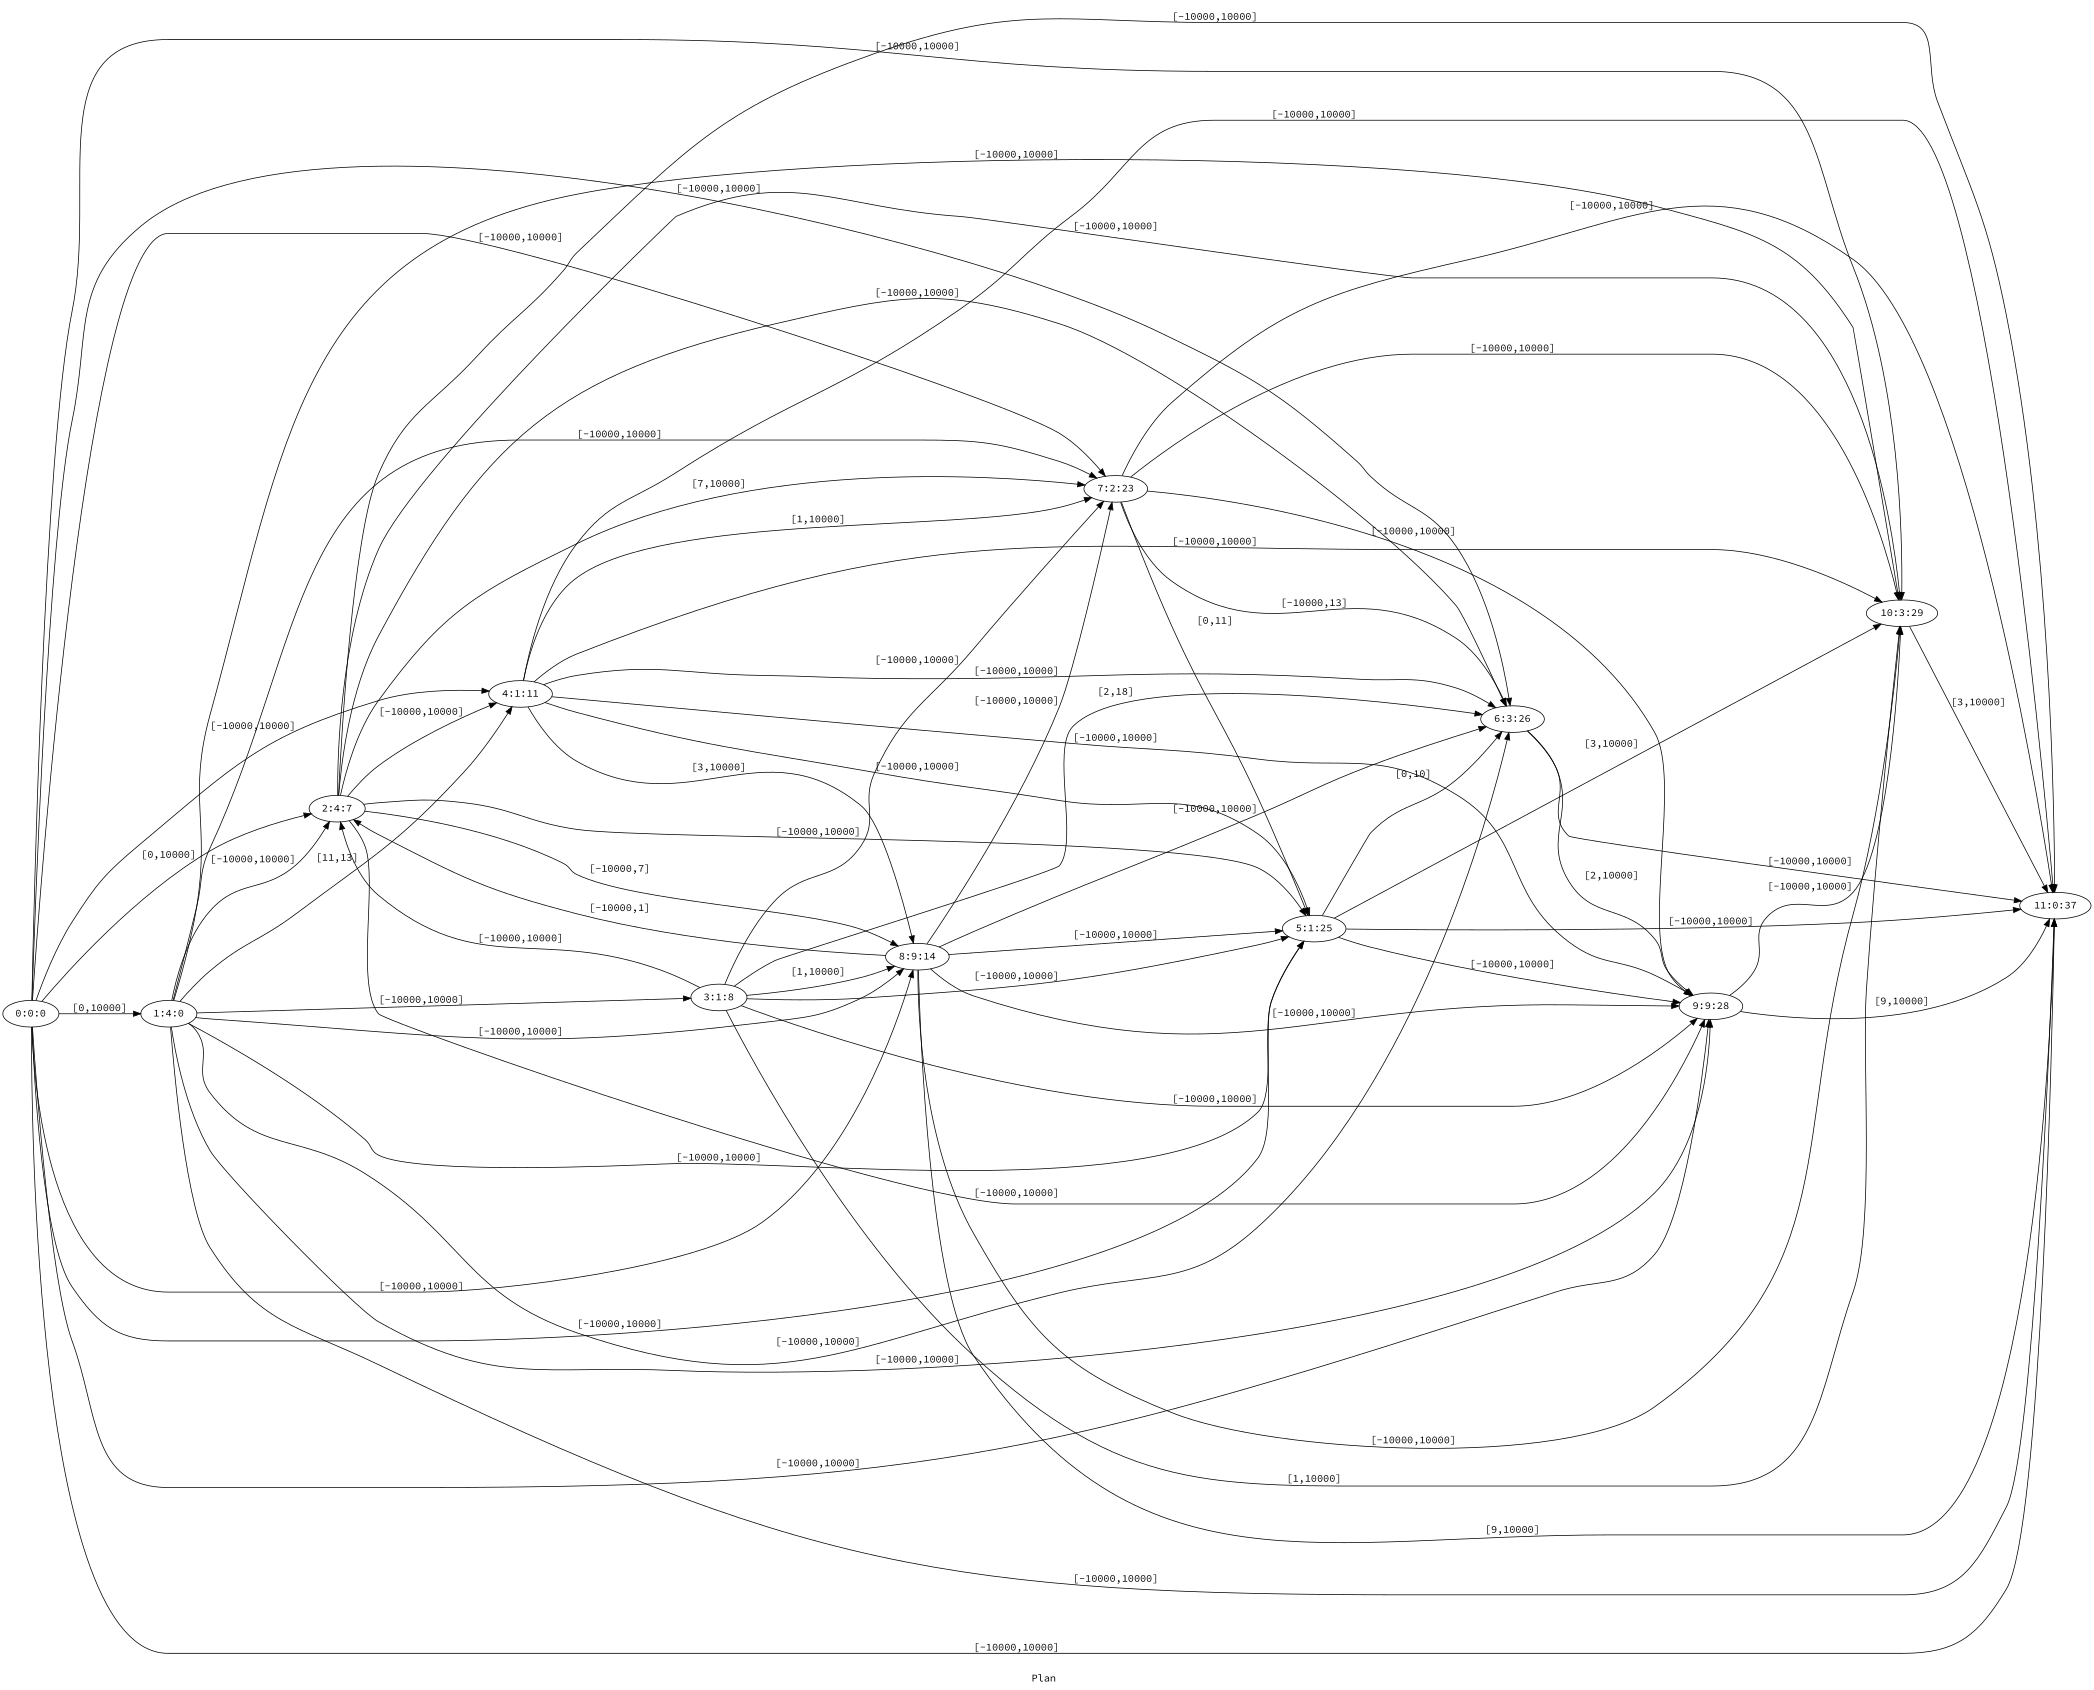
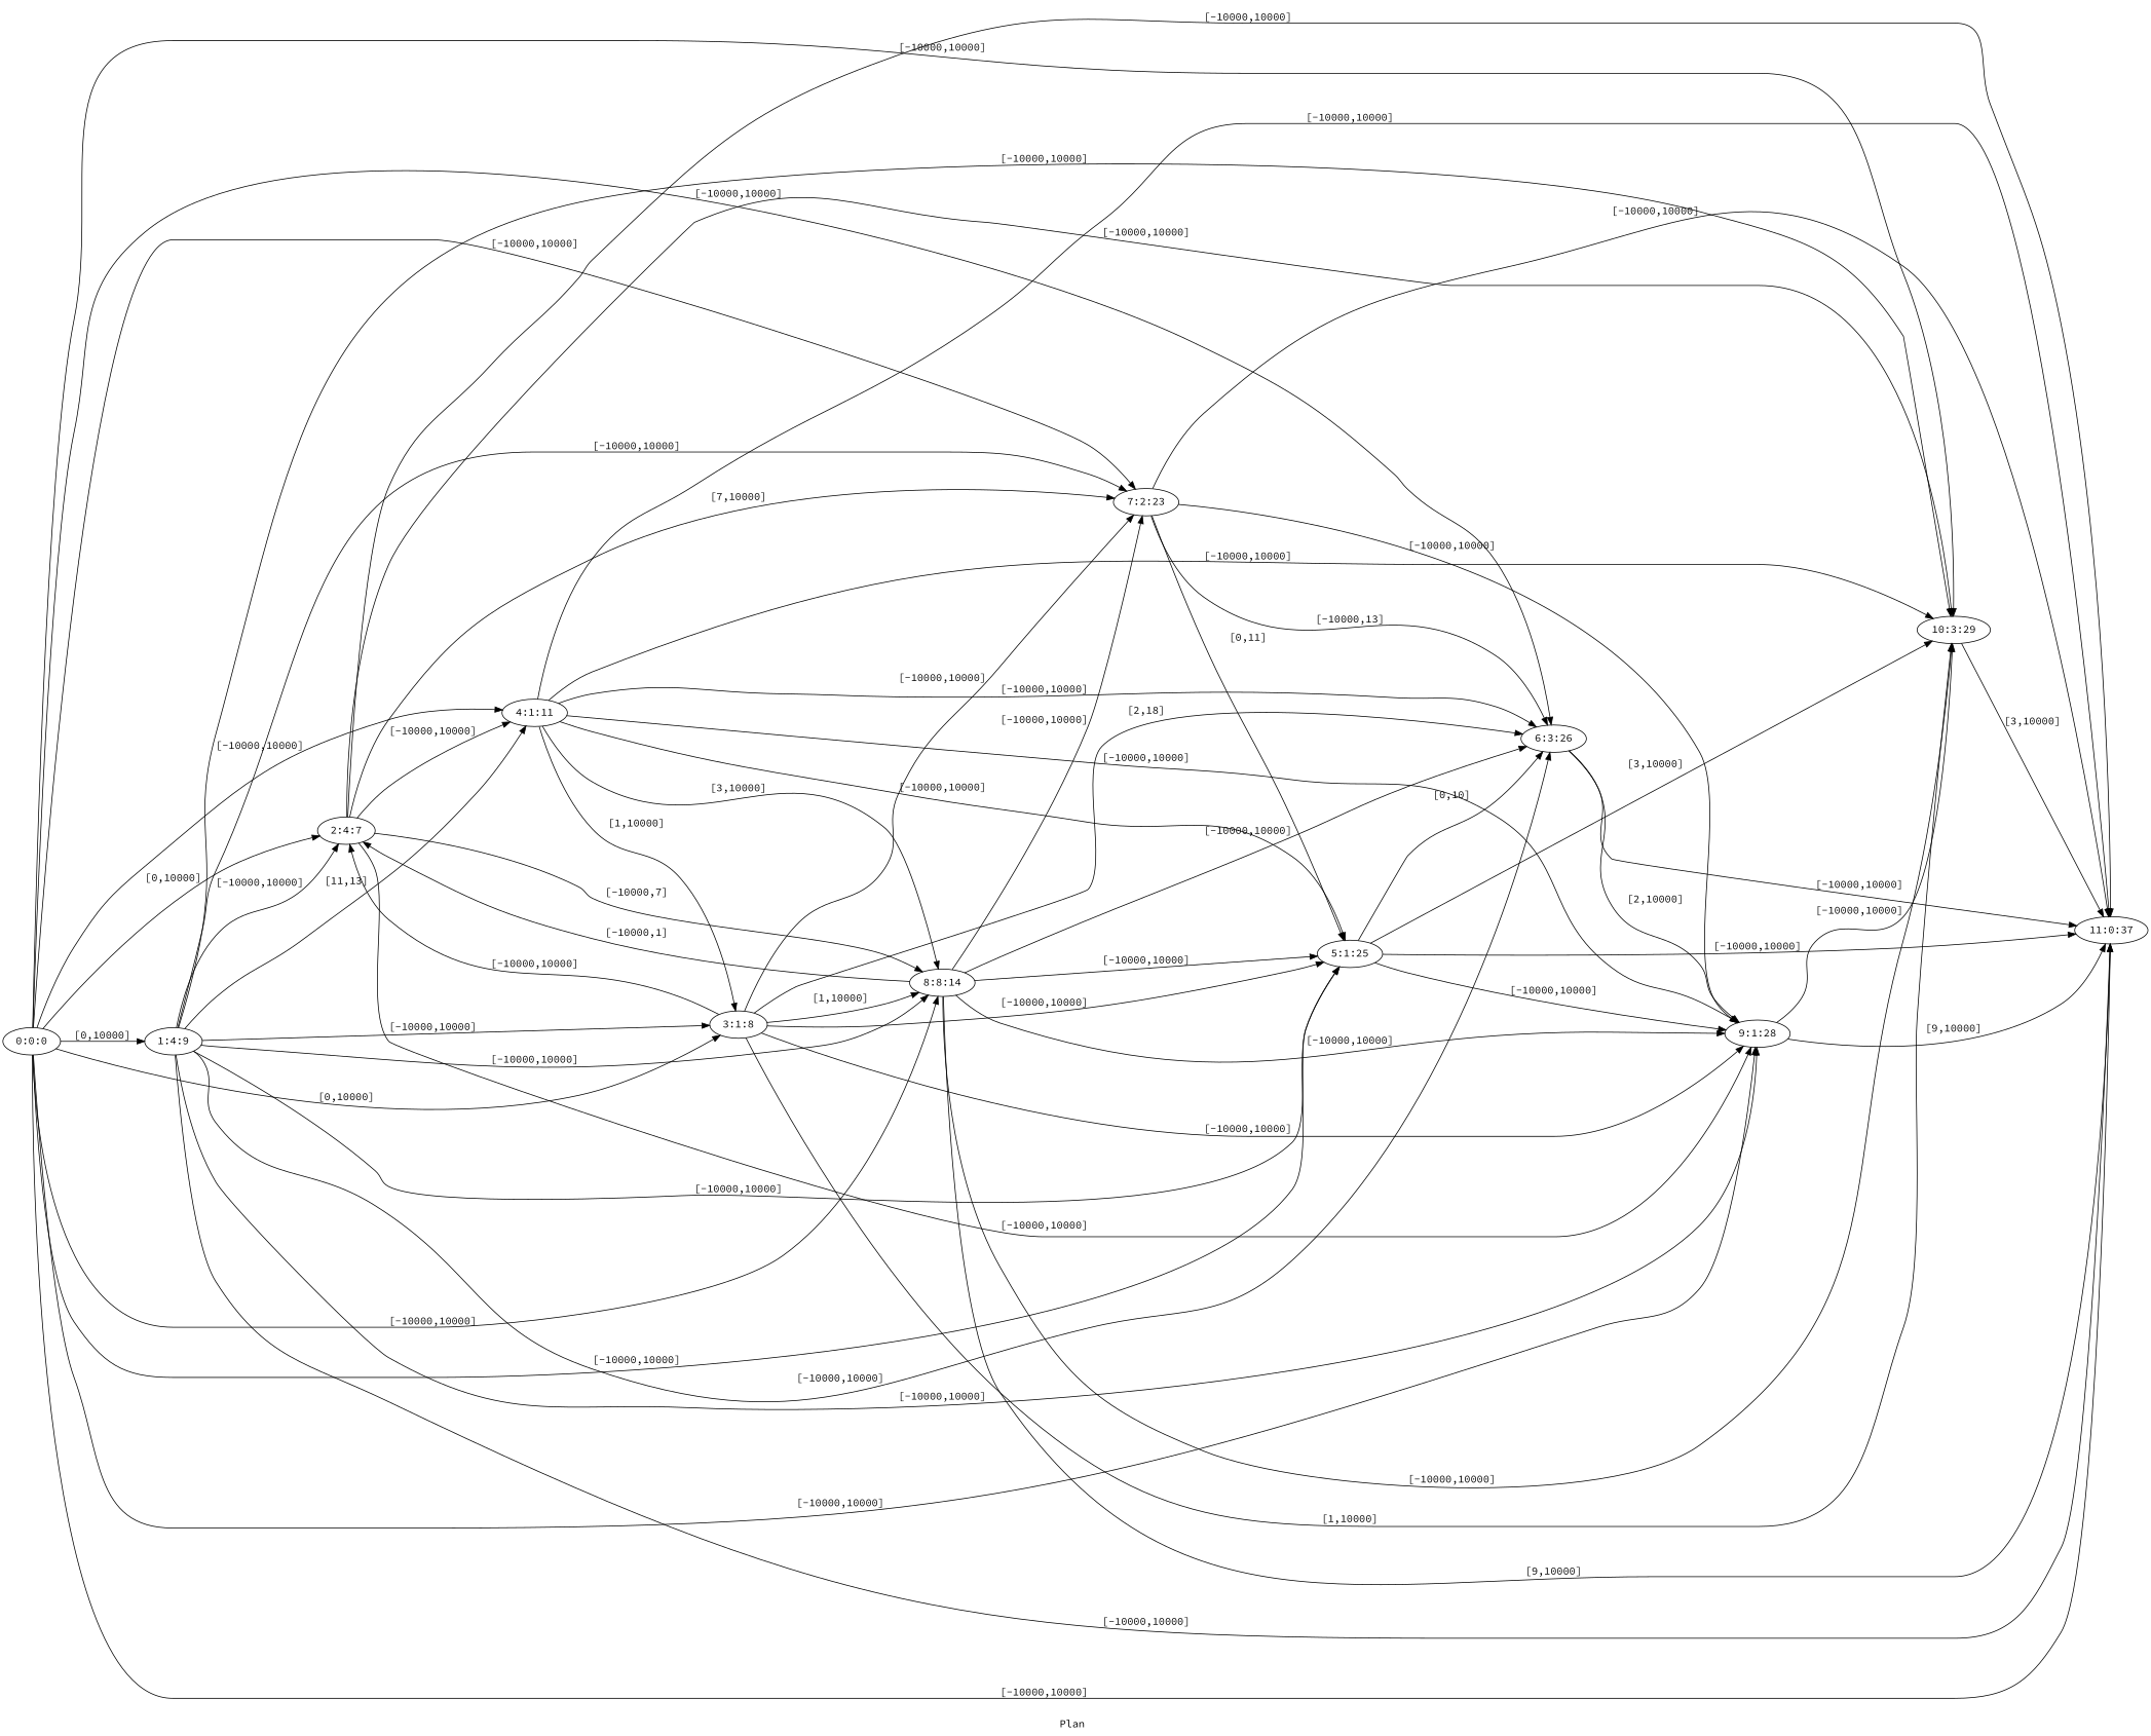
  digraph {
    fldt=0.379128
    fontname="Source Code Pro"
    label="Plan "
    nodesep=.45
    rankdir=LR
    node [fontname="Source Code Pro"]
    edge [fontname="Source Code Pro"]
    "0:0:0"
-   "1:4:0"
+   "1:4:0" [label="1:4:9"]
    "2:4:7"
    "3:1:8"
    "4:1:11"
    "5:1:25"
    "6:3:26"
    "7:2:23"
-   "8:9:14"
-   "9:9:28"
+   "8:9:14" [label="8:8:14"]
+   "9:9:28" [label="9:1:28"]
    "10:3:29"
    "11:0:37"
    "0:0:0" -> "1:4:0" [label="[0,10000]"]
    "0:0:0" -> "2:4:7" [label="[0,10000]"]
+   "0:0:0" -> "3:1:8" [label="[0,10000]"]
    "0:0:0" -> "4:1:11" [label="[-10000,10000]"]
    "0:0:0" -> "5:1:25" [label="[-10000,10000]"]
    "0:0:0" -> "6:3:26" [label="[-10000,10000]"]
    "0:0:0" -> "7:2:23" [label="[-10000,10000]"]
    "0:0:0" -> "8:9:14" [label="[-10000,10000]"]
    "0:0:0" -> "9:9:28" [label="[-10000,10000]"]
    "0:0:0" -> "10:3:29" [label="[-10000,10000]"]
    "0:0:0" -> "11:0:37" [label="[-10000,10000]"]
    "1:4:0" -> "2:4:7" [label="[-10000,10000]"]
    "1:4:0" -> "3:1:8" [label="[-10000,10000]"]
    "1:4:0" -> "4:1:11" [label="[11,13]"]
    "1:4:0" -> "5:1:25" [label="[-10000,10000]"]
    "1:4:0" -> "6:3:26" [label="[-10000,10000]"]
    "1:4:0" -> "7:2:23" [label="[-10000,10000]"]
    "1:4:0" -> "8:9:14" [label="[-10000,10000]"]
    "1:4:0" -> "9:9:28" [label="[-10000,10000]"]
    "1:4:0" -> "10:3:29" [label="[-10000,10000]"]
    "1:4:0" -> "11:0:37" [label="[-10000,10000]"]
    "2:4:7" -> "4:1:11" [label="[-10000,10000]"]
-   "2:4:7" -> "5:1:25" [label="[-10000,10000]"]
-   "2:4:7" -> "6:3:26" [label="[-10000,10000]"]
    "2:4:7" -> "7:2:23" [label="[7,10000]"]
    "2:4:7" -> "8:9:14" [label="[-10000,7]"]
    "2:4:7" -> "9:9:28" [label="[-10000,10000]"]
    "2:4:7" -> "10:3:29" [label="[-10000,10000]"]
    "2:4:7" -> "11:0:37" [label="[-10000,10000]"]
    "3:1:8" -> "2:4:7" [label="[-10000,10000]"]
    "3:1:8" -> "5:1:25" [label="[-10000,10000]"]
    "3:1:8" -> "6:3:26" [label="[2,18]"]
    "3:1:8" -> "7:2:23" [label="[-10000,10000]"]
    "3:1:8" -> "8:9:14" [label="[1,10000]"]
    "3:1:8" -> "9:9:28" [label="[-10000,10000]"]
    "3:1:8" -> "10:3:29" [label="[1,10000]"]
    "4:1:11" -> "5:1:25" [label="[-10000,10000]"]
    "4:1:11" -> "6:3:26" [label="[-10000,10000]"]
-   "4:1:11" -> "7:2:23" [label="[1,10000]"]
+   "4:1:11" -> "3:1:8" [label="[1,10000]"]
    "4:1:11" -> "8:9:14" [label="[3,10000]"]
    "4:1:11" -> "9:9:28" [label="[-10000,10000]"]
    "4:1:11" -> "10:3:29" [label="[-10000,10000]"]
    "4:1:11" -> "11:0:37" [label="[-10000,10000]"]
    "5:1:25" -> "6:3:26" [label="[0,10]"]
    "5:1:25" -> "9:9:28" [label="[-10000,10000]"]
    "5:1:25" -> "10:3:29" [label="[3,10000]"]
    "5:1:25" -> "11:0:37" [label="[-10000,10000]"]
    "6:3:26" -> "9:9:28" [label="[2,10000]"]
    "6:3:26" -> "11:0:37" [label="[-10000,10000]"]
    "7:2:23" -> "5:1:25" [label="[0,11]"]
    "7:2:23" -> "6:3:26" [label="[-10000,13]"]
    "7:2:23" -> "9:9:28" [label="[-10000,10000]"]
-   "7:2:23" -> "10:3:29" [label="[-10000,10000]"]
    "7:2:23" -> "11:0:37" [label="[-10000,10000]"]
    "8:9:14" -> "2:4:7" [label="[-10000,1]"]
    "8:9:14" -> "5:1:25" [label="[-10000,10000]"]
    "8:9:14" -> "6:3:26" [label="[-10000,10000]"]
    "8:9:14" -> "7:2:23" [label="[-10000,10000]"]
    "8:9:14" -> "9:9:28" [label="[-10000,10000]"]
    "8:9:14" -> "10:3:29" [label="[-10000,10000]"]
    "8:9:14" -> "11:0:37" [label="[9,10000]"]
    "9:9:28" -> "10:3:29" [label="[-10000,10000]"]
    "9:9:28" -> "11:0:37" [label="[9,10000]"]
    "10:3:29" -> "11:0:37" [label="[3,10000]"]
  }
